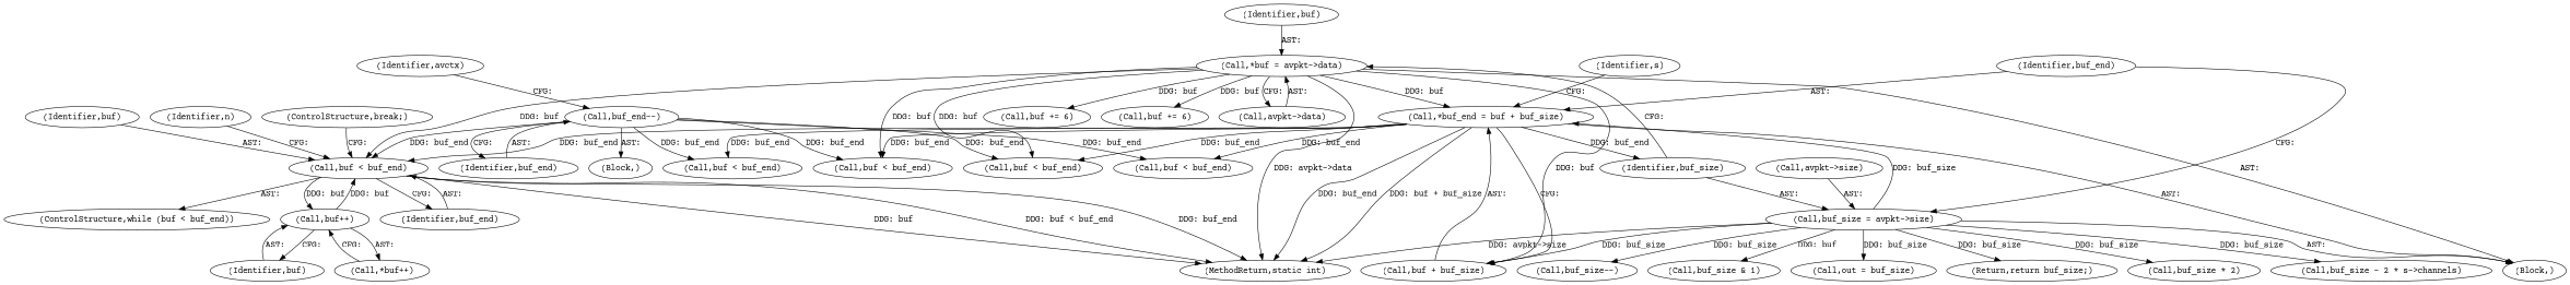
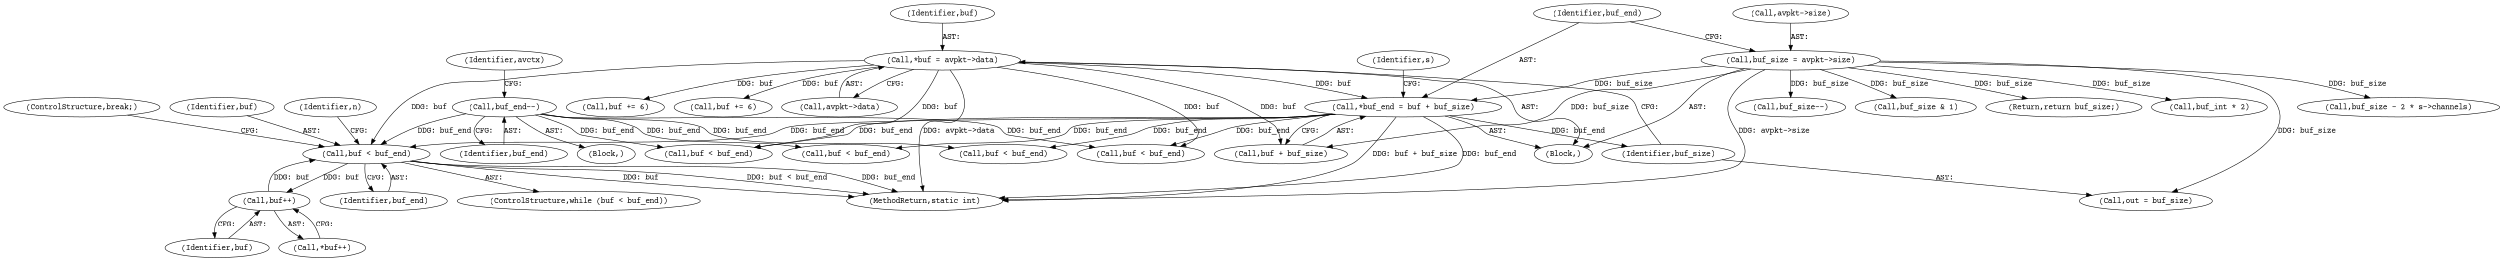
  digraph {
    fontname="Courier Prime"
    node [fontname="Courier Prime"]
    edge [fontname="Courier Prime"]
    n1 [label="(Call,buf < buf_end)"]
    n2 [label="(Call,buf++)"]
    n3 [label="(MethodReturn,static int)"]
    n4 [label="(Identifier,buf_end)"]
    n5 [label="(ControlStructure,while (buf < buf_end))"]
    n6 [label="(Identifier,buf)"]
    n7 [label="(Call,*buf++)"]
    n8 [label="(Call,*buf = avpkt->data)"]
    n9 [label="(Call,*buf_end = buf + buf_size)"]
    n10 [label="(Call,buf + buf_size)"]
    n11 [label="(Call,buf += 6)"]
    n12 [label="(Call,buf += 6)"]
    n13 [label="(Block,)"]
    n14 [label="(Call,buf < buf_end)"]
    n15 [label="(Call,avpkt->data)"]
    n16 [label="(Call,buf < buf_end)"]
    n17 [label="(Call,buf < buf_end)"]
    n18 [label="(Call,buf < buf_end)"]
    n19 [label="(Identifier,buf_size)"]
    n20 [label="(Call,buf_end--)"]
    n21 [label="(Identifier,buf_end)"]
    n22 [label="(Block,)"]
    n23 [label="(Call,buf_size = avpkt->size)"]
-   n24 [label="(Call,buf_size * 2)"]
+   n24 [label="(Call,buf_int * 2)"]
    n25 [label="(Call,buf_size - 2 * s->channels)"]
    n26 [label="(Call,buf_size--)"]
    n27 [label="(Call,buf_size & 1)"]
    n28 [label="(Call,out = buf_size)"]
    n29 [label="(Return,return buf_size;)"]
    n30 [label="(Call,avpkt->size)"]
    n31 [label="(Identifier,buf)"]
    n32 [label="(Identifier,n)"]
    n33 [label="(Identifier,s)"]
    n34 [label="(Identifier,buf_end)"]
    n35 [label="(ControlStructure,break;)"]
    n36 [label="(Identifier,avctx)"]
    n37 [label="(Identifier,buf)"]
    n1 -> n2 [label="DDG: buf"]
    n1 -> n3 [label="DDG: buf < buf_end"]
    n1 -> n3 [label="DDG: buf_end"]
    n1 -> n3 [label="DDG: buf"]
    n1 -> n4 [label="CFG: "]
    n1 -> n5 [label="AST: "]
    n2 -> n1 [label="DDG: buf"]
    n2 -> n6 [label="CFG: "]
    n2 -> n7 [label="AST: "]
    n4 -> n1 [label="AST: "]
    n6 -> n2 [label="AST: "]
    n7 -> n2 [label="CFG: "]
    n8 -> n1 [label="DDG: buf"]
    n8 -> n3 [label="DDG: avpkt->data"]
    n8 -> n9 [label="DDG: buf"]
    n8 -> n10 [label="DDG: buf"]
    n8 -> n11 [label="DDG: buf"]
    n8 -> n12 [label="DDG: buf"]
    n8 -> n13 [label="AST: "]
    n8 -> n14 [label="DDG: buf"]
    n8 -> n15 [label="CFG: "]
    n8 -> n16 [label="DDG: buf"]
    n9 -> n1 [label="DDG: buf_end"]
    n9 -> n3 [label="DDG: buf + buf_size"]
    n9 -> n3 [label="DDG: buf_end"]
    n9 -> n10 [label="CFG: "]
    n9 -> n13 [label="AST: "]
    n9 -> n14 [label="DDG: buf_end"]
    n9 -> n16 [label="DDG: buf_end"]
    n9 -> n17 [label="DDG: buf_end"]
    n9 -> n18 [label="DDG: buf_end"]
    n9 -> n19 [label="DDG: buf_end"]
    n10 -> n9 [label="AST: "]
    n15 -> n8 [label="AST: "]
    n19 -> n8 [label="CFG: "]
-   n19 -> n23 [label="AST: "]
+   n19 -> n28 [label="AST: "]
    n20 -> n1 [label="DDG: buf_end"]
    n20 -> n14 [label="DDG: buf_end"]
    n20 -> n16 [label="DDG: buf_end"]
    n20 -> n17 [label="DDG: buf_end"]
    n20 -> n18 [label="DDG: buf_end"]
    n20 -> n21 [label="CFG: "]
    n20 -> n22 [label="AST: "]
    n21 -> n20 [label="AST: "]
    n23 -> n3 [label="DDG: avpkt->size"]
    n23 -> n9 [label="DDG: buf_size"]
    n23 -> n10 [label="DDG: buf_size"]
    n23 -> n13 [label="AST: "]
    n23 -> n24 [label="DDG: buf_size"]
    n23 -> n25 [label="DDG: buf_size"]
    n23 -> n26 [label="DDG: buf_size"]
-   n23 -> n27 [label="DDG: buf"]
+   n23 -> n27 [label="DDG: buf_size"]
    n23 -> n28 [label="DDG: buf_size"]
    n23 -> n29 [label="DDG: buf_size"]
    n30 -> n23 [label="AST: "]
    n31 -> n8 [label="AST: "]
    n32 -> n1 [label="CFG: "]
    n33 -> n9 [label="CFG: "]
    n34 -> n9 [label="AST: "]
    n34 -> n23 [label="CFG: "]
    n35 -> n1 [label="CFG: "]
    n36 -> n20 [label="CFG: "]
    n37 -> n1 [label="AST: "]
  }
